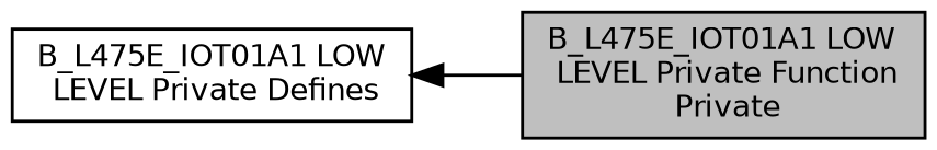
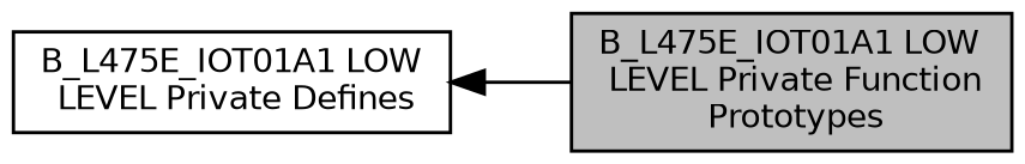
  digraph {
    rankdir=LR
    node [color=black fontname=Helvetica fontsize=10 shape=box style=filled]
-   n1 [fillcolor=grey75 fontcolor=black height=0.2 label="B_L475E_IOT01A1 LOW\l LEVEL Private Function\l Private" width=0.4]
+   n1 [fillcolor=grey75 fontcolor=black height=0.2 label="B_L475E_IOT01A1 LOW\l LEVEL Private Function\l Prototypes" width=0.4]
    n2 [fillcolor=white height=0.2 label="B_L475E_IOT01A1 LOW\l LEVEL Private Defines" width=0.4]
    n2 -> n1 [dir=back fontname=Helvetica fontsize=10 labelfontname=Helvetica labelfontsize=10 shape=plaintext style=solid]
  }
